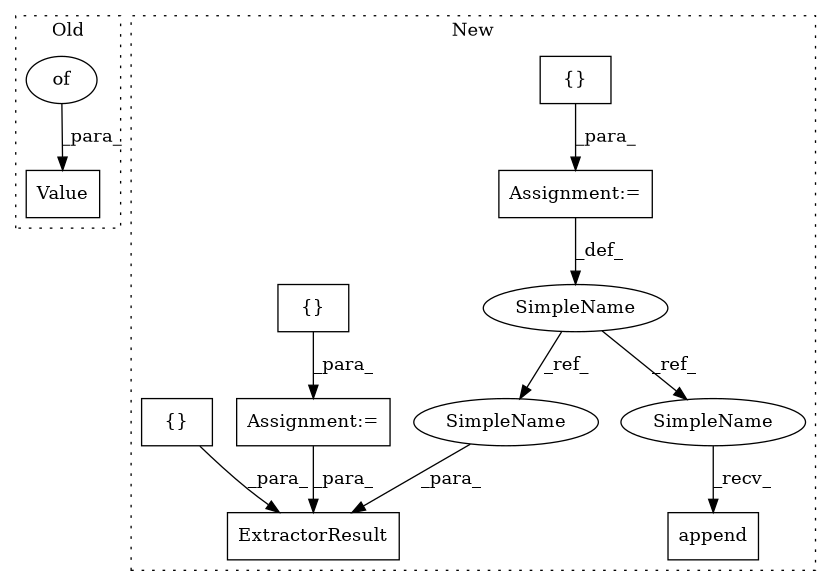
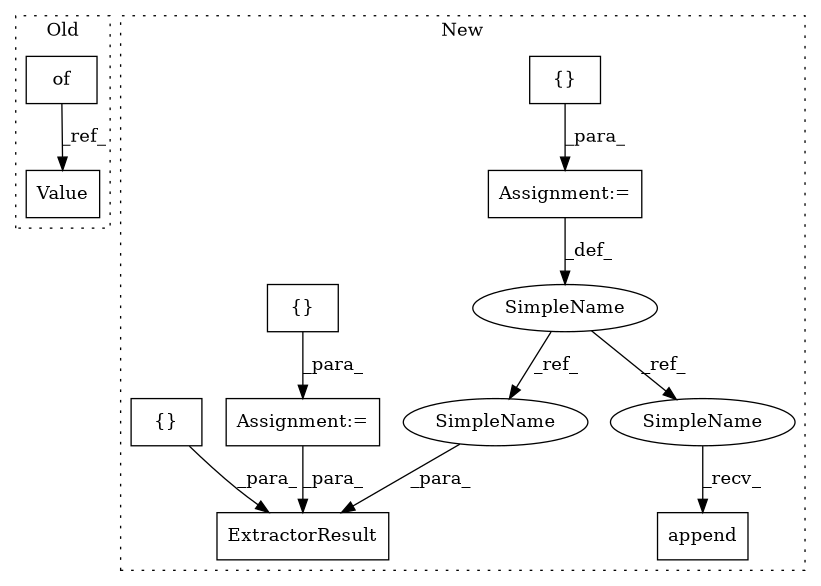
  digraph {
    node [a=32 l=2 shape=box]
    n1 [l="6,1" label=Value s="2557,2617"]
-   n2 [l="3,1" label=of s="2577,2616" shape=ellipse]
+   n2 [l="3,1" label=of s="2577,2616"]
    n3 [l="7,1" label=append s="2790,2807"]
    n4 [a=4 label="{}" s=2192]
    n5 [a=7 l=1 label="Assignment:=" s=2182]
    n6 [a=7 l=1 label="Assignment:=" s=2471]
    n7 [l="16,1" label=ExtractorResult s="2827,2883"]
    n8 [a=4 label="{}" s=2481]
    n9 [a=42 l=9 label=SimpleName s=2173 shape=ellipse]
    n10 [a=4 label="{}" s=2141]
    n11 [a=42 l=9 label=SimpleName s=2874 shape=ellipse]
    n12 [a=42 l=9 label=SimpleName s=2780 shape=ellipse]
    subgraph cluster_1 {
      label=Old
      style=dotted
      n1
      n2
    }
    subgraph cluster_2 {
      label=New
      style=dotted
      n3
      n4
      n5
      n6
      n7
      n8
      n9
      n10
      n11
      n12
    }
-   n2 -> n1 [label=_para_]
+   n2 -> n1 [label=_ref_]
    n4 -> n5 [label=_para_]
    n5 -> n9 [label=_def_]
    n6 -> n7 [label=_para_]
    n8 -> n6 [label=_para_]
    n9 -> n11 [label=_ref_]
    n9 -> n12 [label=_ref_]
    n10 -> n7 [label=_para_]
    n11 -> n7 [label=_para_]
    n12 -> n3 [label=_recv_]
  }
